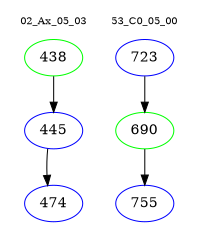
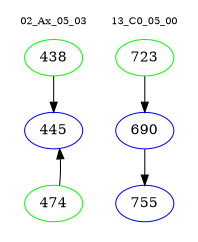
  digraph {
    node [color=blue]
    edge [color=black]
    n1 [color=green label=438]
    n2 [label=445]
-   n3 [label=474]
-   n4 [label=723]
-   n5 [color=green label=690]
+   n3 [color=green label=474]
+   n4 [color=green label=723]
+   n5 [label=690]
    n6 [label=755]
    subgraph cluster_1 {
      color=white
      fontsize=10
      label="02_Ax_05_03"
      n1
      n2
      n3
    }
    subgraph cluster_2 {
      color=white
      fontsize=10
-     label="53_C0_05_00"
+     label="13_C0_05_00"
      n4
      n5
      n6
    }
    n1 -> n2
-   n2 -> n3
+   n3 -> n2
    n4 -> n5
    n5 -> n6
  }
